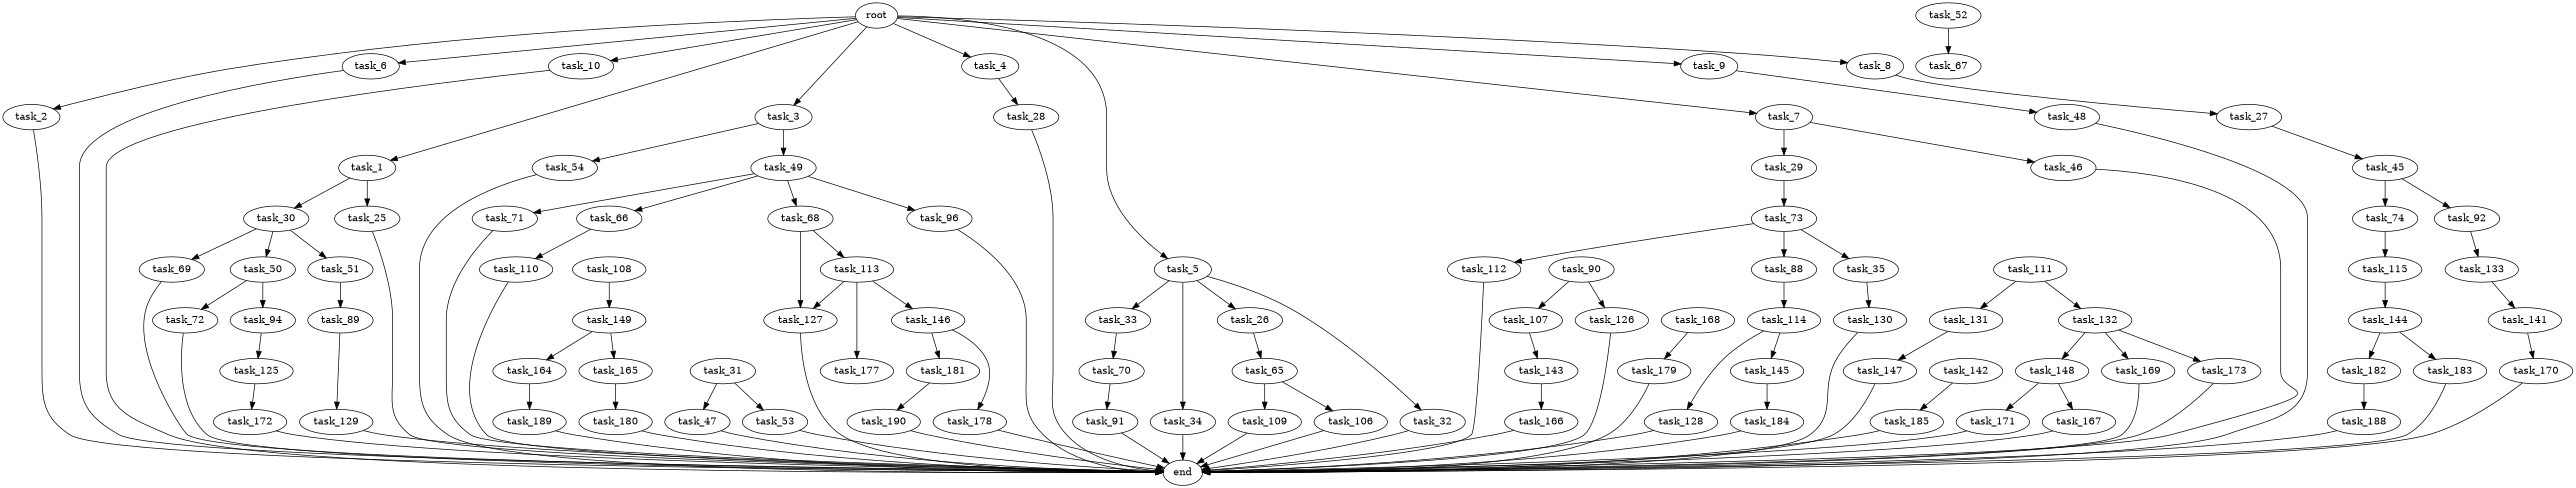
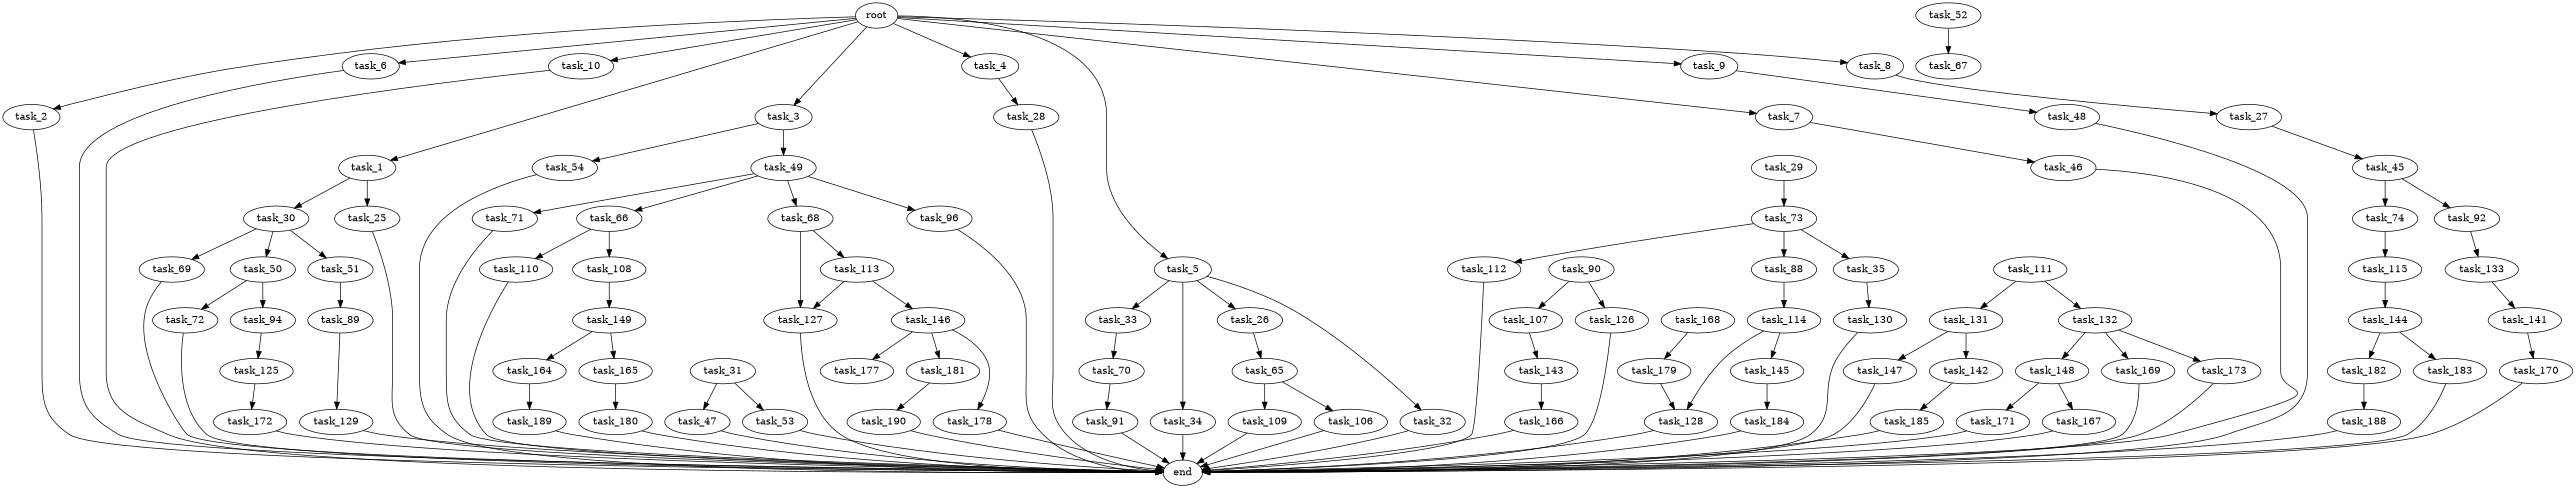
  digraph {
    root
    task_1
    task_2
    task_3
    task_4
    task_5
    task_6
    task_7
    task_8
    task_9
    task_10
    task_25
    task_30
    end
    task_49
    task_54
    task_28
    task_26
    task_32
    task_33
    task_34
    task_29
    task_46
    task_27
    task_48
    task_50
    task_51
    task_69
    task_66
    task_68
    task_71
    task_96
    task_65
    task_70
    task_73
    task_45
    task_31
    task_47
    task_53
    task_106
    task_109
    task_74
    task_92
    task_88
    n45 [label=task_35]
    task_112
    task_72
    task_94
    task_89
    task_52
    task_67
    task_91
    task_115
    task_133
    task_108
    task_110
    task_113
    task_127
    task_125
    task_129
    task_149
    task_90
    task_107
    task_126
    task_146
    task_114
    task_130
    task_144
    task_128
    task_145
    task_111
    task_131
    task_132
    task_143
    task_141
    task_172
    task_166
    task_164
    task_165
    task_142
    task_147
    task_148
    task_169
    task_173
    task_177
    task_178
    task_181
    task_184
    task_182
    task_183
    task_185
    task_167
    task_171
    task_170
    task_188
    task_168
    task_179
    task_190
    task_189
    task_180
    root -> task_1
    root -> task_2
    root -> task_3
    root -> task_4
    root -> task_5
    root -> task_6
    root -> task_7
    root -> task_8
    root -> task_9
    root -> task_10
    task_1 -> task_25
    task_1 -> task_30
    task_2 -> end
    task_3 -> task_49
    task_3 -> task_54
    task_4 -> task_28
    task_5 -> task_26
    task_5 -> task_32
    task_5 -> task_33
    task_5 -> task_34
    task_6 -> end
-   task_7 -> task_29
    task_7 -> task_46
    task_8 -> task_27
    task_9 -> task_48
    task_10 -> end
    task_25 -> end
    task_30 -> task_50
    task_30 -> task_51
    task_30 -> task_69
    task_49 -> task_66
    task_49 -> task_68
    task_49 -> task_71
    task_49 -> task_96
    task_54 -> end
    task_28 -> end
    task_26 -> task_65
    task_32 -> end
    task_33 -> task_70
    task_34 -> end
    task_29 -> task_73
    task_46 -> end
    task_27 -> task_45
    task_48 -> end
    task_50 -> task_72
    task_50 -> task_94
    task_51 -> task_89
    task_69 -> end
+   task_66 -> task_108
    task_66 -> task_110
    task_68 -> task_113
    task_68 -> task_127
    task_71 -> end
    task_96 -> end
    task_65 -> task_106
    task_65 -> task_109
    task_70 -> task_91
    task_73 -> task_88
    task_73 -> n45
    task_73 -> task_112
    task_45 -> task_74
    task_45 -> task_92
    task_31 -> task_47
    task_31 -> task_53
    task_47 -> end
    task_53 -> end
    task_106 -> end
    task_109 -> end
    task_74 -> task_115
    task_92 -> task_133
    task_88 -> task_114
    n45 -> task_130
    task_112 -> end
    task_72 -> end
    task_94 -> task_125
    task_89 -> task_129
    task_52 -> task_67
    task_91 -> end
    task_115 -> task_144
    task_133 -> task_141
    task_108 -> task_149
    task_110 -> end
    task_113 -> task_127
    task_113 -> task_146
    task_127 -> end
    task_125 -> task_172
    task_129 -> end
    task_149 -> task_164
    task_149 -> task_165
    task_90 -> task_107
    task_90 -> task_126
    task_107 -> task_143
    task_126 -> end
-   task_113 -> task_177
+   task_146 -> task_177
    task_146 -> task_178
    task_146 -> task_181
    task_114 -> task_128
    task_114 -> task_145
    task_130 -> end
    task_144 -> task_182
    task_144 -> task_183
    task_128 -> end
    task_145 -> task_184
    task_111 -> task_131
    task_111 -> task_132
+   task_131 -> task_142
    task_131 -> task_147
    task_132 -> task_148
    task_132 -> task_169
    task_132 -> task_173
    task_143 -> task_166
    task_141 -> task_170
    task_172 -> end
    task_166 -> end
    task_164 -> task_189
    task_165 -> task_180
    task_142 -> task_185
    task_147 -> end
    task_148 -> task_167
    task_148 -> task_171
    task_169 -> end
    task_173 -> end
    task_178 -> end
    task_181 -> task_190
    task_184 -> end
    task_182 -> task_188
    task_183 -> end
    task_185 -> end
    task_167 -> end
    task_171 -> end
    task_170 -> end
    task_188 -> end
    task_168 -> task_179
-   task_179 -> end
+   task_179 -> task_128
    task_190 -> end
    task_189 -> end
    task_180 -> end
  }
